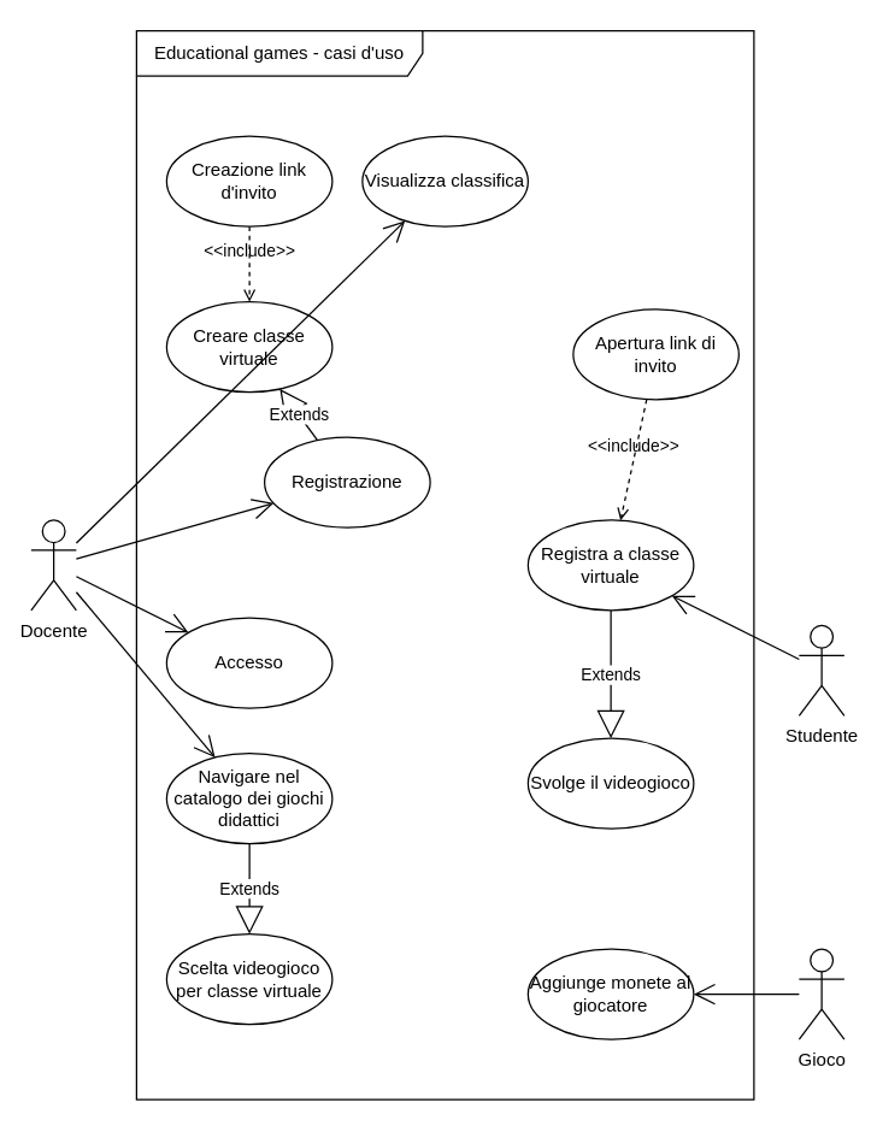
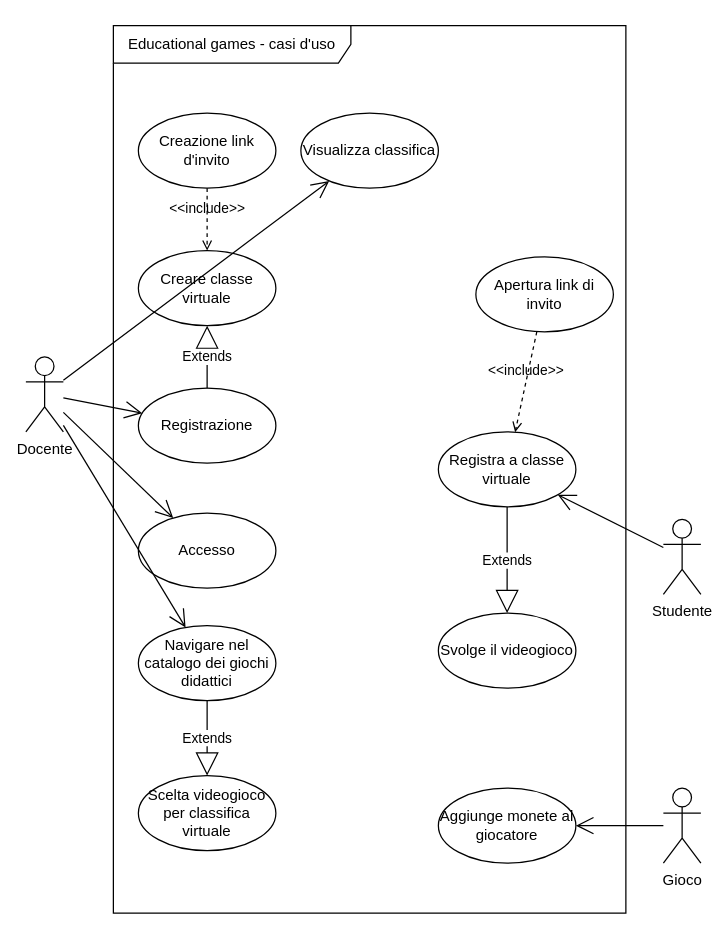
  <mxCell id="0" />
  <mxCell id="1" parent="0" />
- <mxCell id="2" value="Docente" style="shape=umlActor;verticalLabelPosition=bottom;verticalAlign=top;html=1;" parent="1" vertex="1"><mxGeometry x="20" y="345" width="30" height="60" as="geometry" /></mxCell>
+ <mxCell id="2" value="Docente" style="shape=umlActor;verticalLabelPosition=bottom;verticalAlign=top;html=1;" parent="1" vertex="1"><mxGeometry x="20" y="285" width="30" height="60" as="geometry" /></mxCell>
  <mxCell id="3" value="Studente" style="shape=umlActor;verticalLabelPosition=bottom;verticalAlign=top;html=1;" parent="1" vertex="1"><mxGeometry x="530" y="415" width="30" height="60" as="geometry" /></mxCell>
  <mxCell id="4" value="Educational games - casi d'uso" style="shape=umlFrame;whiteSpace=wrap;html=1;pointerEvents=0;recursiveResize=0;container=1;collapsible=0;width=190;height=30;" parent="1" vertex="1"><mxGeometry x="90" y="20" width="410" height="710" as="geometry" /></mxCell>
- <mxCell id="5" value="Registrazione" style="ellipse;whiteSpace=wrap;html=1;" parent="4" vertex="1"><mxGeometry x="85" y="270" width="110" height="60" as="geometry" /></mxCell>
+ <mxCell id="5" value="Registrazione" style="ellipse;whiteSpace=wrap;html=1;" parent="4" vertex="1"><mxGeometry x="20" y="290" width="110" height="60" as="geometry" /></mxCell>
  <mxCell id="6" value="Accesso" style="ellipse;whiteSpace=wrap;html=1;" parent="4" vertex="1"><mxGeometry x="20" y="390" width="110" height="60" as="geometry" /></mxCell>
  <mxCell id="7" value="Creare classe virtuale" style="ellipse;whiteSpace=wrap;html=1;" parent="4" vertex="1"><mxGeometry x="20" y="180" width="110" height="60" as="geometry" /></mxCell>
  <mxCell id="8" value="Extends" style="endArrow=block;endSize=16;endFill=0;html=1;rounded=0;" parent="4" source="5" target="7" edge="1"><mxGeometry width="160" relative="1" as="geometry"><mxPoint x="-60" y="260" as="sourcePoint" /><mxPoint x="290" y="320" as="targetPoint" /></mxGeometry></mxCell>
  <mxCell id="9" value="Creazione link d'invito" style="ellipse;whiteSpace=wrap;html=1;" parent="4" vertex="1"><mxGeometry x="20" y="70" width="110" height="60" as="geometry" /></mxCell>
  <mxCell id="10" value="&amp;lt;&amp;lt;include&amp;gt;&amp;gt;" style="html=1;verticalAlign=bottom;labelBackgroundColor=none;endArrow=open;endFill=0;dashed=1;rounded=0;" parent="4" source="9" target="7" edge="1"><mxGeometry width="160" relative="1" as="geometry"><mxPoint x="-60" y="150" as="sourcePoint" /><mxPoint x="290" y="210" as="targetPoint" /></mxGeometry></mxCell>
  <mxCell id="11" value="Navigare nel catalogo dei giochi didattici" style="ellipse;whiteSpace=wrap;html=1;" parent="4" vertex="1"><mxGeometry x="20" y="480" width="110" height="60" as="geometry" /></mxCell>
- <mxCell id="12" value="Scelta videogioco per classe virtuale" style="ellipse;whiteSpace=wrap;html=1;" parent="4" vertex="1"><mxGeometry x="20" y="600" width="110" height="60" as="geometry" /></mxCell>
+ <mxCell id="12" value="Scelta videogioco per classifica virtuale" style="ellipse;whiteSpace=wrap;html=1;" parent="4" vertex="1"><mxGeometry x="20" y="600" width="110" height="60" as="geometry" /></mxCell>
  <mxCell id="13" value="Extends" style="endArrow=block;endSize=16;endFill=0;html=1;rounded=0;" parent="4" source="11" target="12" edge="1"><mxGeometry width="160" relative="1" as="geometry"><mxPoint x="200" y="510" as="sourcePoint" /><mxPoint x="200" y="460" as="targetPoint" /></mxGeometry></mxCell>
  <mxCell id="14" value="Registra a classe virtuale" style="ellipse;whiteSpace=wrap;html=1;" parent="4" vertex="1"><mxGeometry x="260" y="325" width="110" height="60" as="geometry" /></mxCell>
  <mxCell id="15" value="&amp;lt;&amp;lt;include&amp;gt;&amp;gt;" style="html=1;verticalAlign=bottom;labelBackgroundColor=none;endArrow=open;endFill=0;dashed=1;rounded=0;" parent="4" source="16" target="14" edge="1"><mxGeometry width="160" relative="1" as="geometry"><mxPoint x="125" y="105" as="sourcePoint" /><mxPoint x="460" y="210" as="targetPoint" /></mxGeometry></mxCell>
  <mxCell id="16" value="Apertura link di invito" style="ellipse;whiteSpace=wrap;html=1;" parent="4" vertex="1"><mxGeometry x="290" y="185" width="110" height="60" as="geometry" /></mxCell>
  <mxCell id="17" value="Extends" style="endArrow=block;endSize=16;endFill=0;html=1;rounded=0;" parent="4" source="14" target="18" edge="1"><mxGeometry width="160" relative="1" as="geometry"><mxPoint x="330" y="495" as="sourcePoint" /><mxPoint x="315" y="470" as="targetPoint" /></mxGeometry></mxCell>
  <mxCell id="18" value="Svolge il videogioco" style="ellipse;whiteSpace=wrap;html=1;" parent="4" vertex="1"><mxGeometry x="260" y="470" width="110" height="60" as="geometry" /></mxCell>
  <mxCell id="19" value="Visualizza classifica" style="ellipse;whiteSpace=wrap;html=1;" parent="4" vertex="1"><mxGeometry x="150" y="70" width="110" height="60" as="geometry" /></mxCell>
  <mxCell id="20" value="Aggiunge monete al giocatore" style="ellipse;whiteSpace=wrap;html=1;" vertex="1" parent="4"><mxGeometry x="260" y="610" width="110" height="60" as="geometry" /></mxCell>
  <mxCell id="21" value="" style="endArrow=open;endFill=1;endSize=12;html=1;rounded=0;" parent="1" source="2" target="5" edge="1"><mxGeometry width="160" relative="1" as="geometry"><mxPoint x="55" y="375" as="sourcePoint" /><mxPoint x="215" y="375" as="targetPoint" /></mxGeometry></mxCell>
  <mxCell id="22" value="" style="endArrow=open;endFill=1;endSize=12;html=1;rounded=0;" parent="1" source="2" target="6" edge="1"><mxGeometry width="160" relative="1" as="geometry"><mxPoint x="40" y="405" as="sourcePoint" /><mxPoint x="40" y="565" as="targetPoint" /></mxGeometry></mxCell>
  <mxCell id="23" value="" style="endArrow=open;endFill=1;endSize=12;html=1;rounded=0;" parent="1" source="2" target="11" edge="1"><mxGeometry width="160" relative="1" as="geometry"><mxPoint x="40" y="405" as="sourcePoint" /><mxPoint x="40" y="565" as="targetPoint" /></mxGeometry></mxCell>
  <mxCell id="24" value="" style="endArrow=open;endFill=1;endSize=12;html=1;rounded=0;" parent="1" source="3" target="14" edge="1"><mxGeometry width="160" relative="1" as="geometry"><mxPoint x="180" y="315" as="sourcePoint" /><mxPoint x="560" y="435" as="targetPoint" /></mxGeometry></mxCell>
  <mxCell id="25" value="" style="endArrow=open;endFill=1;endSize=12;html=1;rounded=0;" parent="1" source="2" target="19" edge="1"><mxGeometry width="160" relative="1" as="geometry"><mxPoint x="35" y="185" as="sourcePoint" /><mxPoint x="35" y="185" as="targetPoint" /></mxGeometry></mxCell>
  <mxCell id="26" value="Gioco" style="shape=umlActor;verticalLabelPosition=bottom;verticalAlign=top;html=1;outlineConnect=0;" vertex="1" parent="1"><mxGeometry x="530" y="630" width="30" height="60" as="geometry" /></mxCell>
  <mxCell id="27" value="" style="endArrow=open;endFill=1;endSize=12;html=1;rounded=0;" edge="1" parent="1" target="20" source="26"><mxGeometry width="160" relative="1" as="geometry"><mxPoint x="520" y="610" as="sourcePoint" /><mxPoint x="570" y="832" as="targetPoint" /></mxGeometry></mxCell>
